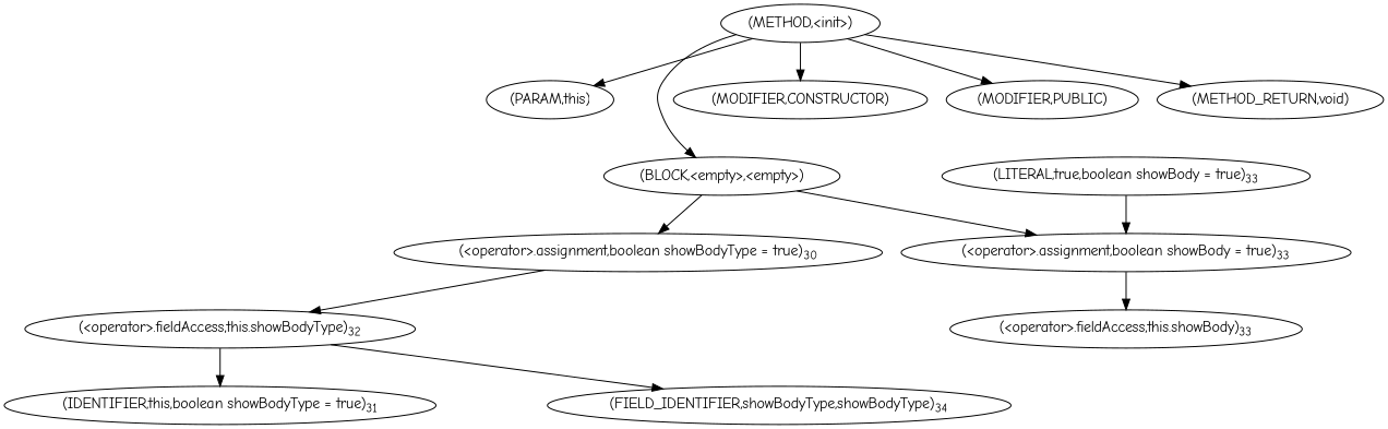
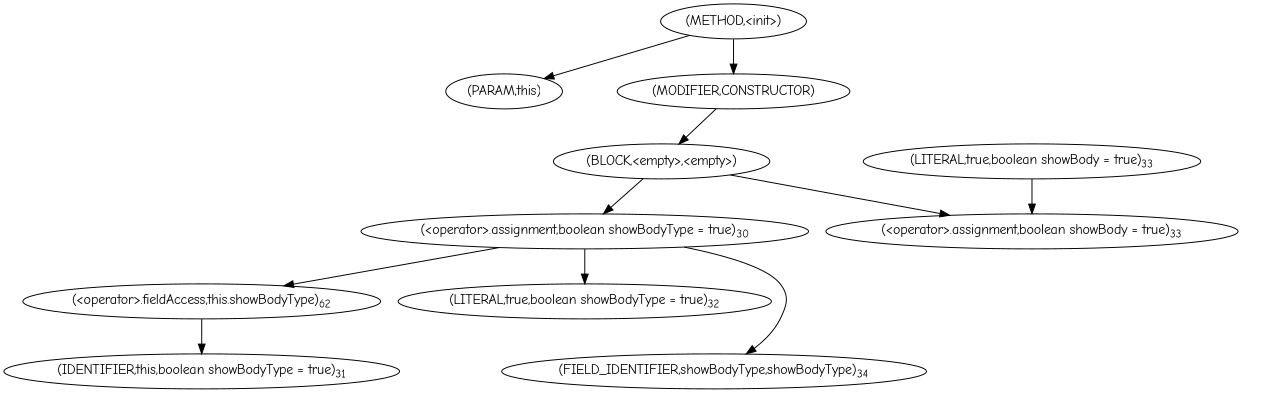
  digraph {
    fontname="Comic Neue"
    node [fontname="Comic Neue"]
    edge [fontname="Comic Neue"]
    n1 [label=<(METHOD,&lt;init&gt;)>]
    n2 [label=<(PARAM,this)>]
    n3 [label=<(BLOCK,&lt;empty&gt;,&lt;empty&gt;)>]
    n4 [label=<(MODIFIER,CONSTRUCTOR)>]
-   n5 [label=<(MODIFIER,PUBLIC)>]
-   n6 [label=<(METHOD_RETURN,void)>]
    n7 [label=<(&lt;operator&gt;.assignment,boolean showBodyType = true)<SUB>30</SUB>>]
    n8 [label=<(&lt;operator&gt;.assignment,boolean showBody = true)<SUB>33</SUB>>]
-   n9 [label=<(&lt;operator&gt;.fieldAccess,this.showBodyType)<SUB>32</SUB>>]
-   n11 [label=<(&lt;operator&gt;.fieldAccess,this.showBody)<SUB>33</SUB>>]
+   n9 [label=<(&lt;operator&gt;.fieldAccess,this.showBodyType)<SUB>62</SUB>>]
+   n10 [label=<(LITERAL,true,boolean showBodyType = true)<SUB>32</SUB>>]
    n12 [label=<(IDENTIFIER,this,boolean showBodyType = true)<SUB>31</SUB>>]
    n13 [label=<(FIELD_IDENTIFIER,showBodyType,showBodyType)<SUB>34</SUB>>]
    n14 [label=<(LITERAL,true,boolean showBody = true)<SUB>33</SUB>>]
    n1 -> n2
-   n1 -> n3
+   n4 -> n3
    n1 -> n4
-   n1 -> n5
-   n1 -> n6
    n3 -> n7
    n3 -> n8
    n7 -> n9
-   n8 -> n11
+   n7 -> n10
    n9 -> n12
-   n9 -> n13
+   n7 -> n13
    n14 -> n8
  }
